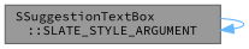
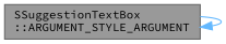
  digraph {
    rankdir=TB
    fontname="Source Code Pro"
-   n1 [color=gray40 fillcolor=grey60 fontcolor=black fontname="Source Code Pro" fontsize=10 height=0.2 label="SSuggestionTextBox\l::SLATE_STYLE_ARGUMENT" shape=box style=filled width=0.4]
+   n1 [color=gray40 fillcolor=grey60 fontcolor=black fontname="Source Code Pro" fontsize=10 height=0.2 label="SSuggestionTextBox\l::ARGUMENT_STYLE_ARGUMENT" shape=box style=filled width=0.4]
    n1 -> n1 [color=steelblue1 fontname="Source Code Pro" fontsize=10 labelfontname=Helvetica labelfontsize=10 style=solid]
  }
